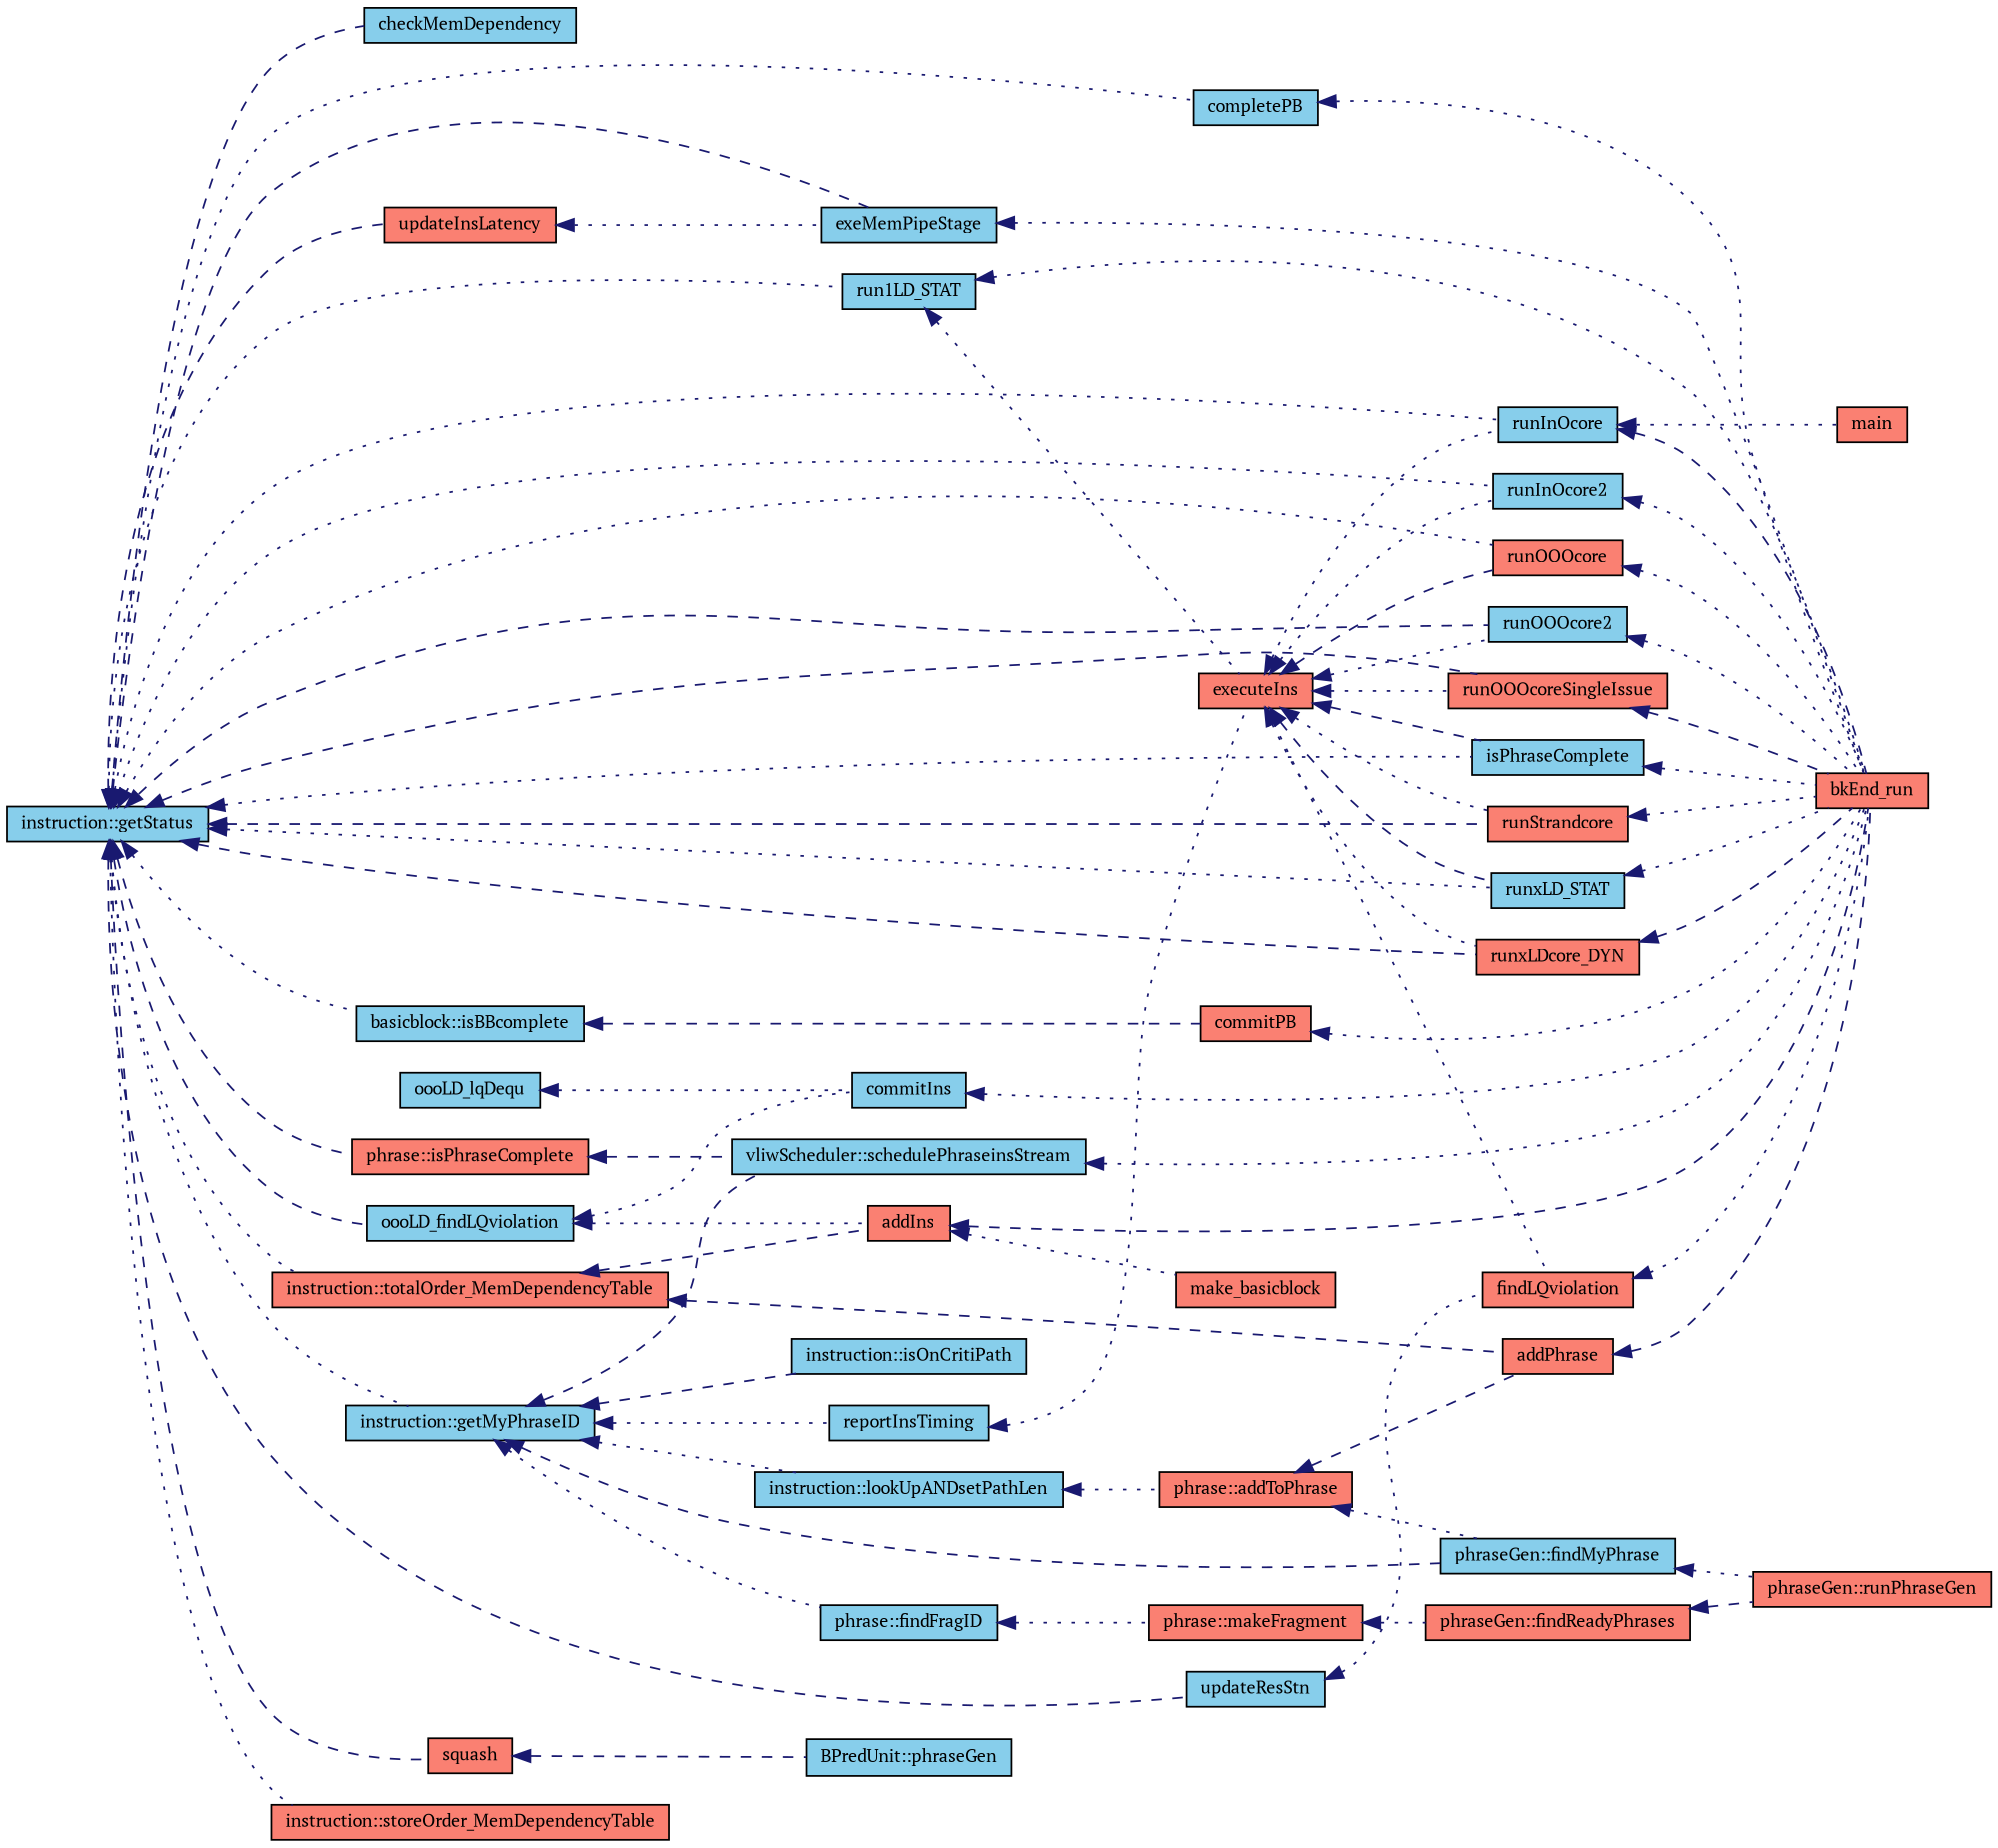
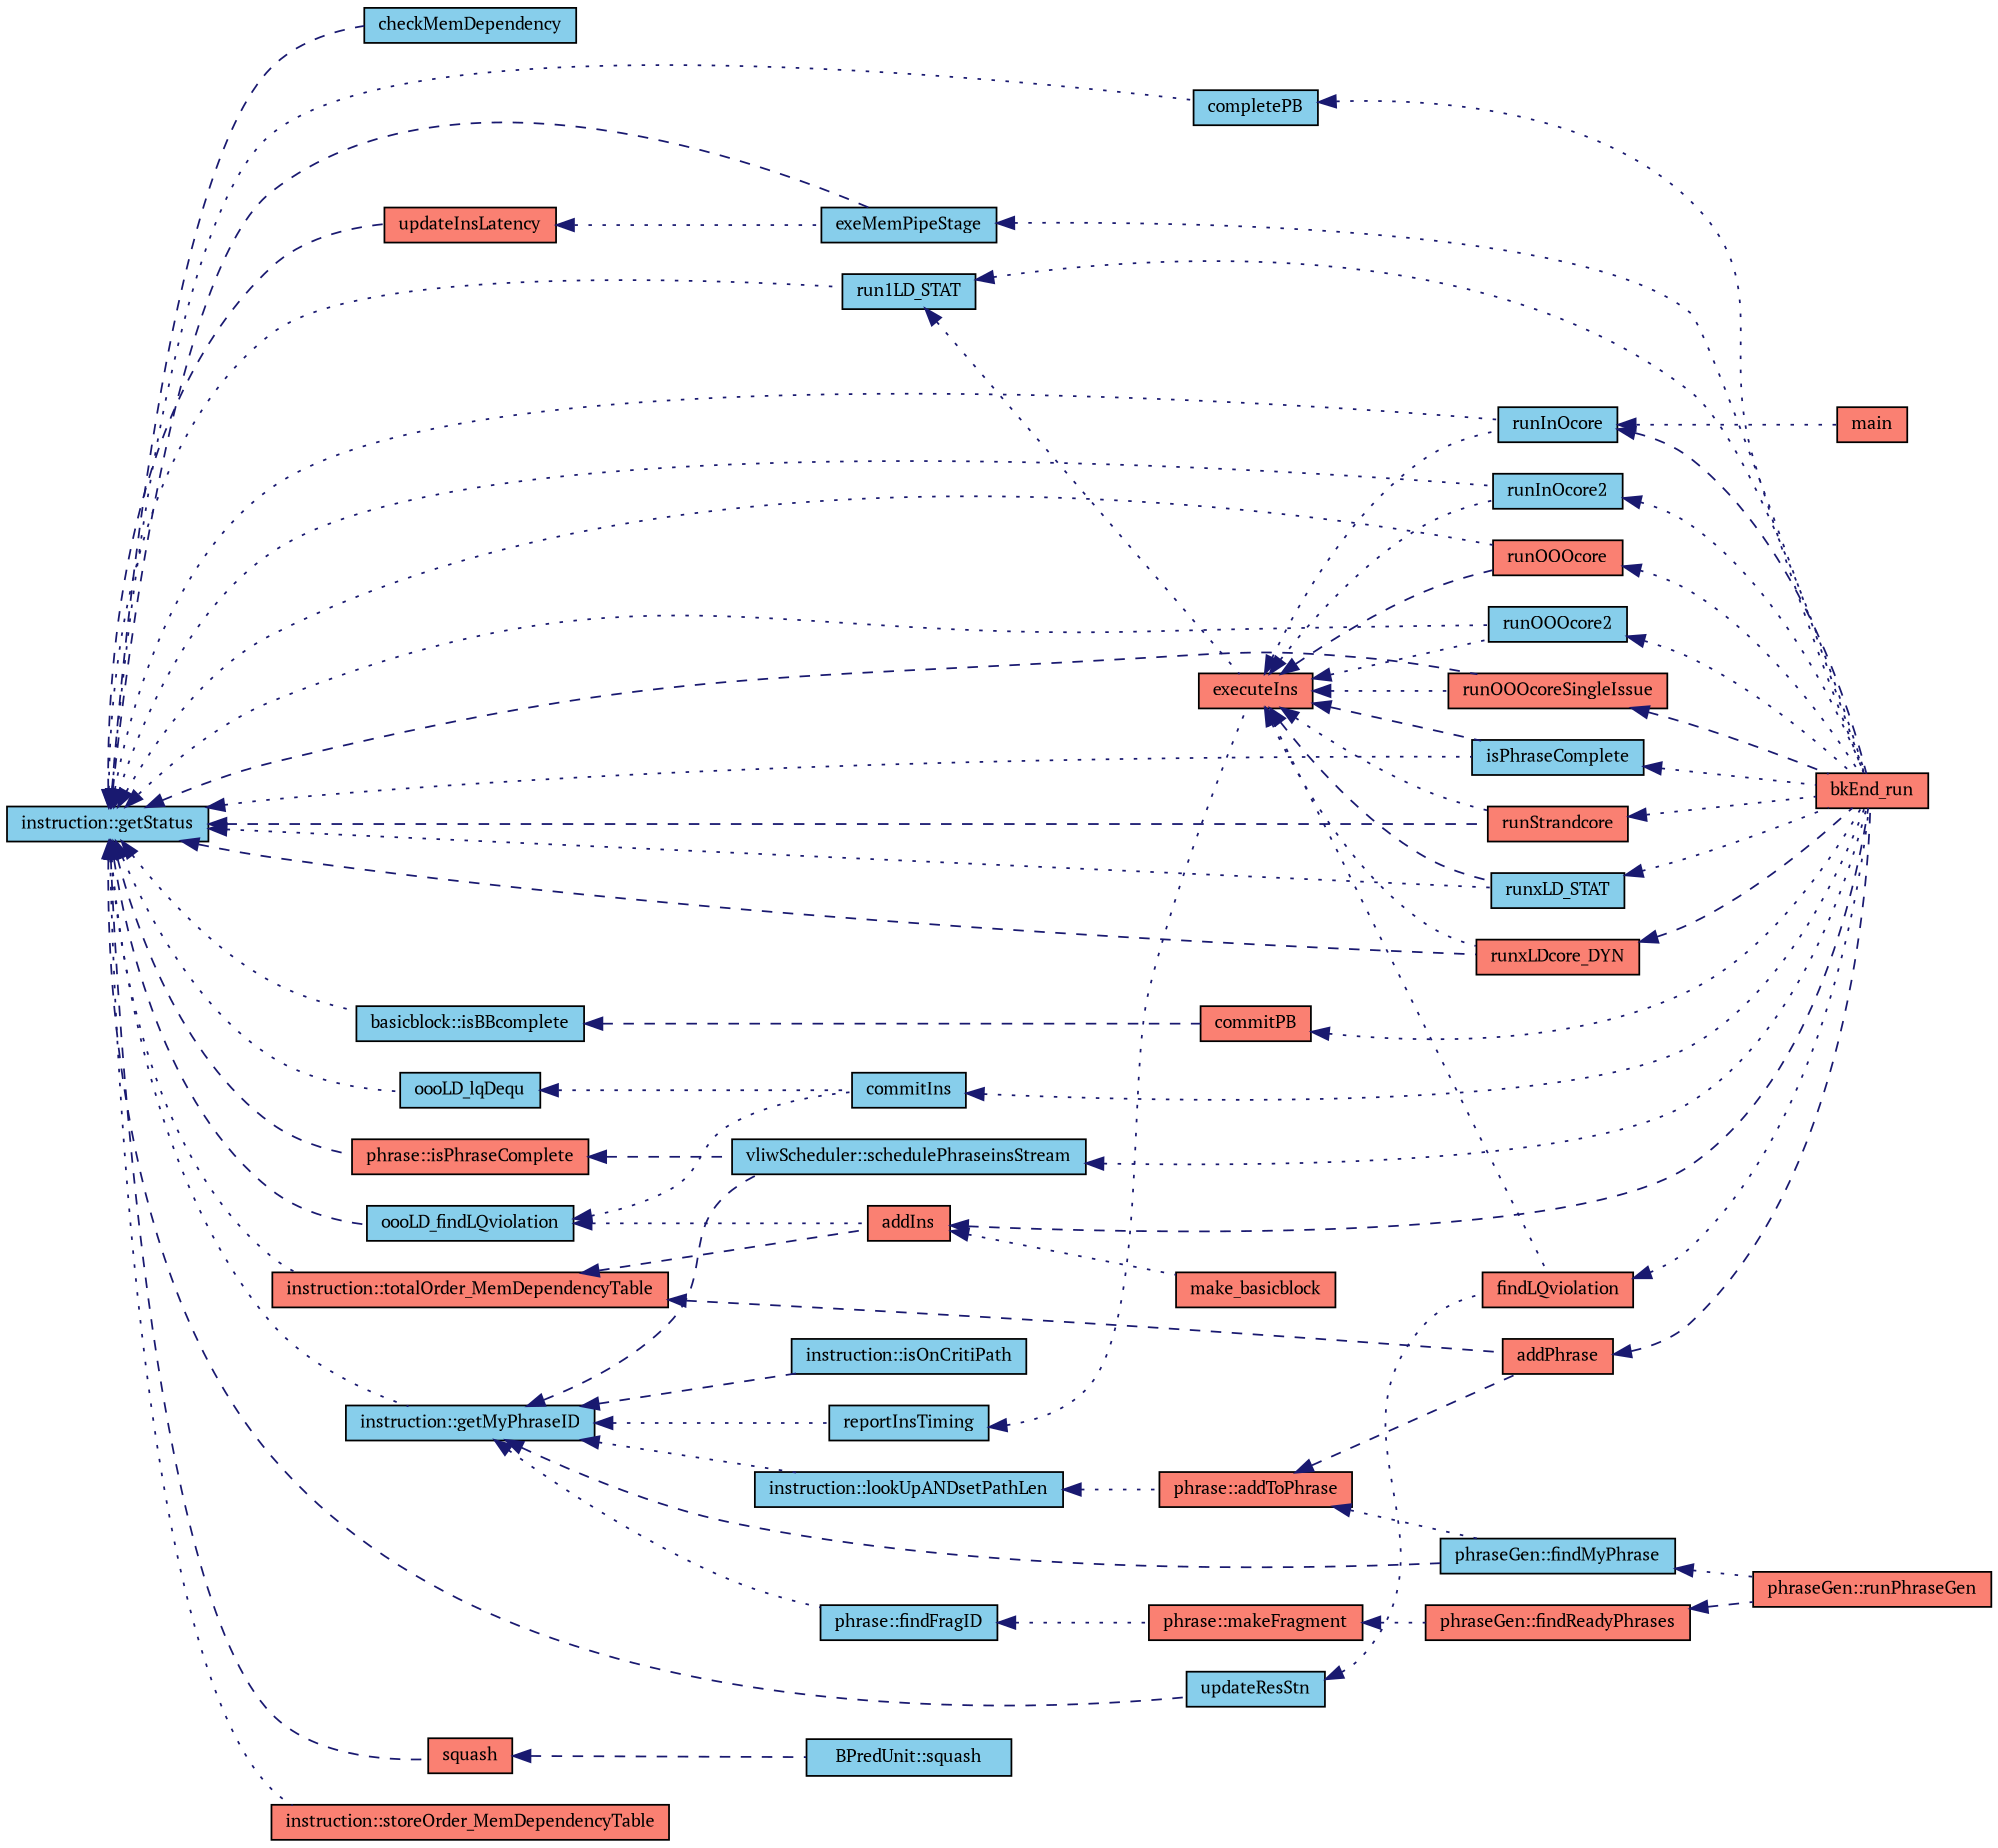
  digraph {
    fontname="PT Serif"
    rankdir=LR
    node [color=black fillcolor=skyblue fontname="PT Serif" fontsize=10 shape=record style=filled]
    edge [color=midnightblue dir=back fontname="PT Serif" fontsize=10 labelfontname=Helvetica labelfontsize=10 style=dotted]
    n1 [fontcolor=black height=0.2 label="instruction::getStatus" width=0.4]
    n2 [height=0.2 label=checkMemDependency width=0.4]
    n3 [height=0.2 label=completePB width=0.4]
    n4 [height=0.2 label=exeMemPipeStage width=0.4]
    n5 [height=0.2 label="instruction::getMyPhraseID" width=0.4]
    n6 [height=0.2 label=run1LD_STAT width=0.4]
    n7 [height=0.2 label=runInOcore width=0.4]
    n8 [height=0.2 label=runInOcore2 width=0.4]
    n9 [fillcolor=salmon height=0.2 label=runOOOcore width=0.4]
    n10 [height=0.2 label=runOOOcore2 width=0.4]
    n11 [fillcolor=salmon height=0.2 label=runOOOcoreSingleIssue width=0.4]
    n12 [height=0.2 label=isPhraseComplete width=0.4]
    n13 [fillcolor=salmon height=0.2 label=runStrandcore width=0.4]
    n14 [height=0.2 label=runxLD_STAT width=0.4]
    n15 [fillcolor=salmon height=0.2 label=runxLDcore_DYN width=0.4]
    n16 [height=0.2 label="basicblock::isBBcomplete" width=0.4]
    n17 [fillcolor=salmon height=0.2 label="phrase::isPhraseComplete" width=0.4]
    n18 [height=0.2 label=oooLD_findLQviolation width=0.4]
    n19 [height=0.2 label=oooLD_lqDequ width=0.4]
    n20 [fillcolor=salmon height=0.2 label=squash width=0.4]
    n21 [fillcolor=salmon height=0.2 label="instruction::storeOrder_MemDependencyTable" width=0.4]
    n22 [fillcolor=salmon height=0.2 label="instruction::totalOrder_MemDependencyTable" width=0.4]
    n23 [fillcolor=salmon height=0.2 label=updateInsLatency width=0.4]
    n24 [height=0.2 label=updateResStn width=0.4]
    n25 [fillcolor=salmon height=0.2 label=bkEnd_run width=0.4]
    n26 [height=0.2 label="phrase::findFragID" width=0.4]
    n27 [height=0.2 label="phraseGen::findMyPhrase" width=0.4]
    n28 [height=0.2 label="instruction::isOnCritiPath" width=0.4]
    n29 [height=0.2 label="instruction::lookUpANDsetPathLen" width=0.4]
    n30 [height=0.2 label=reportInsTiming width=0.4]
    n31 [height=0.2 label="vliwScheduler::schedulePhraseinsStream" width=0.4]
    n32 [fillcolor=salmon height=0.2 label=executeIns width=0.4]
    n33 [fillcolor=salmon height=0.2 label=main width=0.4]
    n34 [fillcolor=salmon height=0.2 label=commitPB width=0.4]
    n35 [height=0.2 label=commitIns width=0.4]
    n36 [fillcolor=salmon height=0.2 label=addIns width=0.4]
-   n37 [height=0.2 label="BPredUnit::phraseGen" width=0.4]
+   n37 [height=0.2 label="BPredUnit::squash" width=0.4]
    n38 [fillcolor=salmon height=0.2 label=addPhrase width=0.4]
    n39 [fillcolor=salmon height=0.2 label=findLQviolation width=0.4]
    n40 [fillcolor=salmon height=0.2 label="phrase::makeFragment" width=0.4]
    n41 [fillcolor=salmon height=0.2 label="phraseGen::runPhraseGen" width=0.4]
    n42 [fillcolor=salmon height=0.2 label="phrase::addToPhrase" width=0.4]
    n43 [fillcolor=salmon height=0.2 label="phraseGen::findReadyPhrases" width=0.4]
    n44 [fillcolor=salmon height=0.2 label=make_basicblock width=0.4]
    n1 -> n2 [style=dashed]
    n1 -> n3
    n1 -> n4 [style=dashed]
    n1 -> n5
    n1 -> n6
    n1 -> n7
    n1 -> n8
    n1 -> n9
-   n1 -> n10 [style=dashed]
+   n1 -> n10
    n1 -> n11 [style=dashed]
    n1 -> n12
    n1 -> n13 [style=dashed]
    n1 -> n14
    n1 -> n15 [style=dashed]
    n1 -> n16
    n1 -> n17 [style=dashed]
    n1 -> n18 [style=dashed]
+   n1 -> n19
    n1 -> n20 [style=dashed]
    n1 -> n21
    n1 -> n22
    n1 -> n23 [style=dashed]
    n1 -> n24 [style=dashed]
    n3 -> n25
    n4 -> n25
    n5 -> n26
    n5 -> n27 [style=dashed]
    n5 -> n28 [style=dashed]
    n5 -> n29
    n5 -> n30
    n5 -> n31 [style=dashed]
    n6 -> n25
    n6 -> n32
    n7 -> n25 [style=dashed]
    n7 -> n33
    n8 -> n25
    n9 -> n25
    n10 -> n25
    n11 -> n25 [style=dashed]
    n12 -> n25
    n13 -> n25
    n14 -> n25
    n15 -> n25 [style=dashed]
    n16 -> n34 [style=dashed]
    n17 -> n31 [style=dashed]
    n18 -> n35
    n18 -> n36
    n19 -> n35
    n20 -> n37 [style=dashed]
    n22 -> n36 [style=dashed]
    n22 -> n38 [style=dashed]
    n23 -> n4
    n24 -> n39
    n26 -> n40
    n27 -> n41
    n29 -> n42
    n30 -> n32
    n31 -> n25
    n32 -> n7
    n32 -> n8
    n32 -> n9 [style=dashed]
    n32 -> n10
    n32 -> n11
    n32 -> n12 [style=dashed]
    n32 -> n13
    n32 -> n14 [style=dashed]
    n32 -> n15
    n32 -> n39
    n34 -> n25
    n35 -> n25
    n36 -> n25 [style=dashed]
    n36 -> n44
    n38 -> n25 [style=dashed]
    n39 -> n25
    n40 -> n43
    n42 -> n27
    n42 -> n38 [style=dashed]
    n43 -> n41 [style=dashed]
  }
